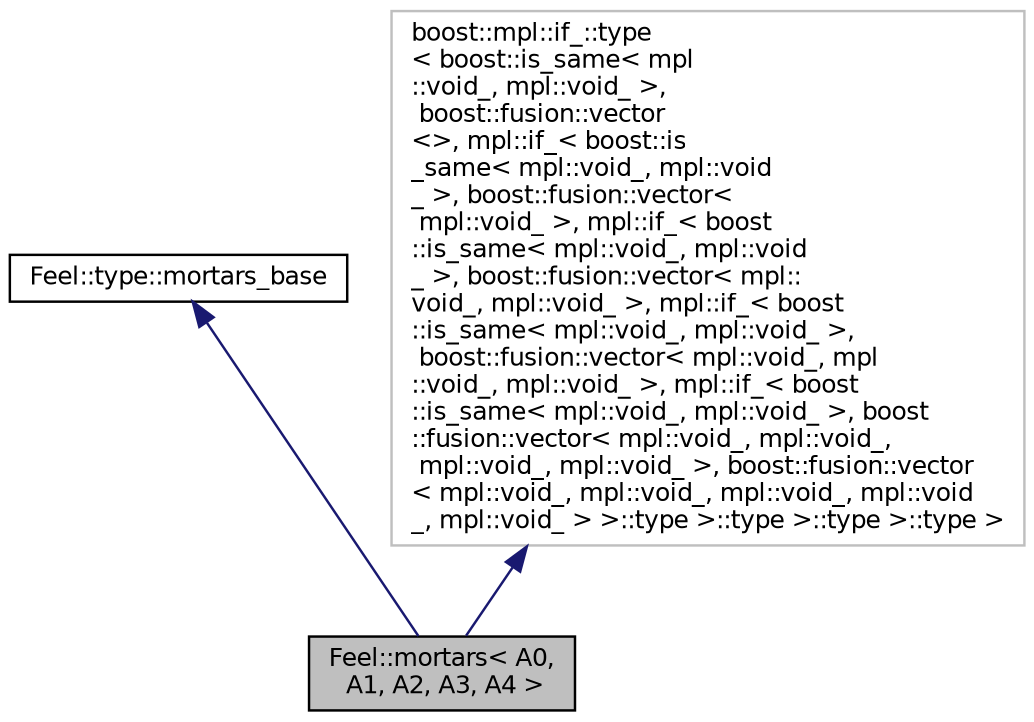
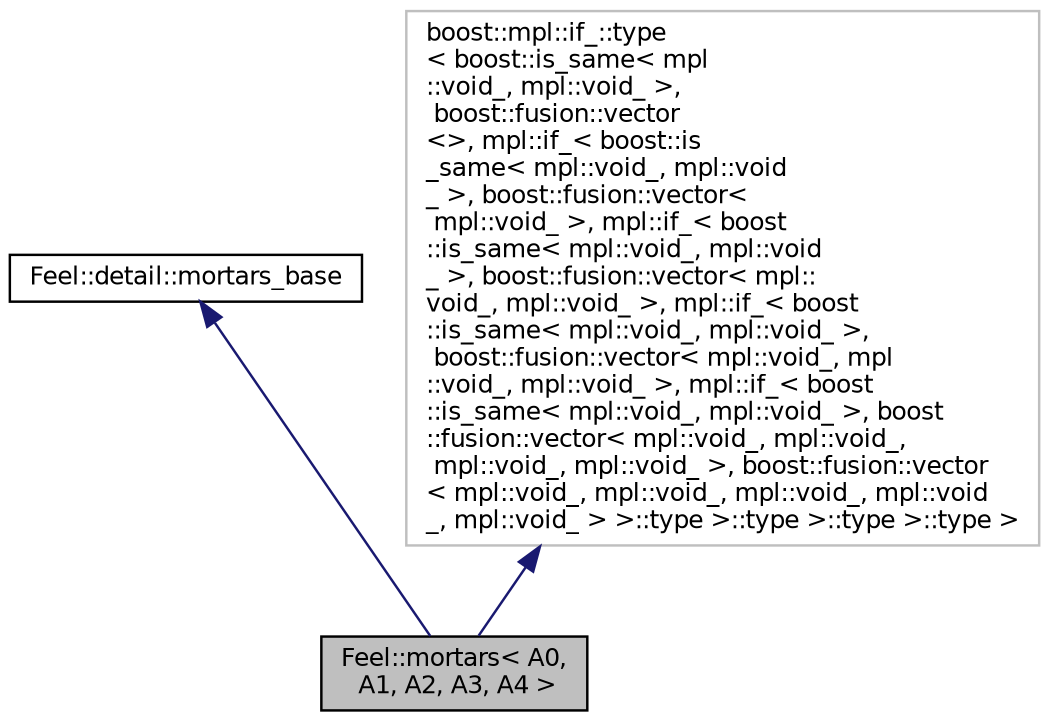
  digraph {
    rankdir=TB
    node [color=black fillcolor=white fontname=Helvetica fontsize=10 shape=record style=filled]
    edge [color=midnightblue dir=back fontname=Helvetica fontsize=10 labelfontname=Helvetica labelfontsize=10 style=solid]
    n1 [fillcolor=grey75 fontcolor=black height=0.2 label="Feel::mortars\< A0,\l A1, A2, A3, A4 \>" width=0.4]
-   n2 [height=0.2 label="Feel::type::mortars_base" width=0.4]
+   n2 [height=0.2 label="Feel::detail::mortars_base" width=0.4]
    n3 [color=grey75 height=0.2 label="boost::mpl::if_::type\l\< boost::is_same\< mpl\l::void_, mpl::void_ \>,\l boost::fusion::vector\l\<\>, mpl::if_\< boost::is\l_same\< mpl::void_, mpl::void\l_ \>, boost::fusion::vector\<\l mpl::void_ \>, mpl::if_\< boost\l::is_same\< mpl::void_, mpl::void\l_ \>, boost::fusion::vector\< mpl::\lvoid_, mpl::void_ \>, mpl::if_\< boost\l::is_same\< mpl::void_, mpl::void_ \>,\l boost::fusion::vector\< mpl::void_, mpl\l::void_, mpl::void_ \>, mpl::if_\< boost\l::is_same\< mpl::void_, mpl::void_ \>, boost\l::fusion::vector\< mpl::void_, mpl::void_,\l mpl::void_, mpl::void_ \>, boost::fusion::vector\l\< mpl::void_, mpl::void_, mpl::void_, mpl::void\l_, mpl::void_ \> \>::type \>::type \>::type \>::type \>" width=0.4]
    n2 -> n1
    n3 -> n1
  }
